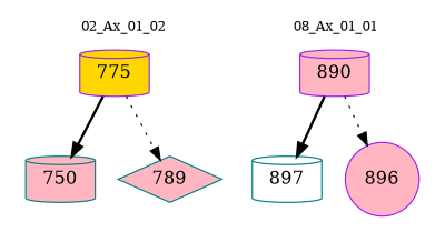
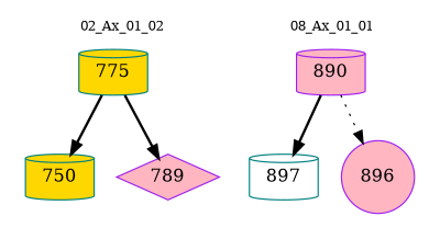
  digraph {
    node [color=purple fillcolor=lightpink shape=cylinder style=filled]
    edge [color=black style=bold]
-   n1 [fillcolor=gold label=775]
-   n2 [color=teal label=750]
-   n3 [color=teal label=789 shape=diamond]
+   n1 [color=teal fillcolor=gold label=775]
+   n2 [color=teal fillcolor=gold label=750]
+   n3 [label=789 shape=diamond]
    n4 [label=890]
    n5 [color=teal fillcolor=white label=897]
    n6 [label=896 shape=circle]
    subgraph cluster_1 {
      color=white
      fontsize=10
      label="02_Ax_01_02"
      n1
      n2
      n3
    }
    subgraph cluster_2 {
      color=white
      fontsize=10
      label="08_Ax_01_01"
      n4
      n5
      n6
    }
    n1 -> n2
-   n1 -> n3 [style=dotted]
+   n1 -> n3
    n4 -> n5
    n4 -> n6 [style=dotted]
  }
